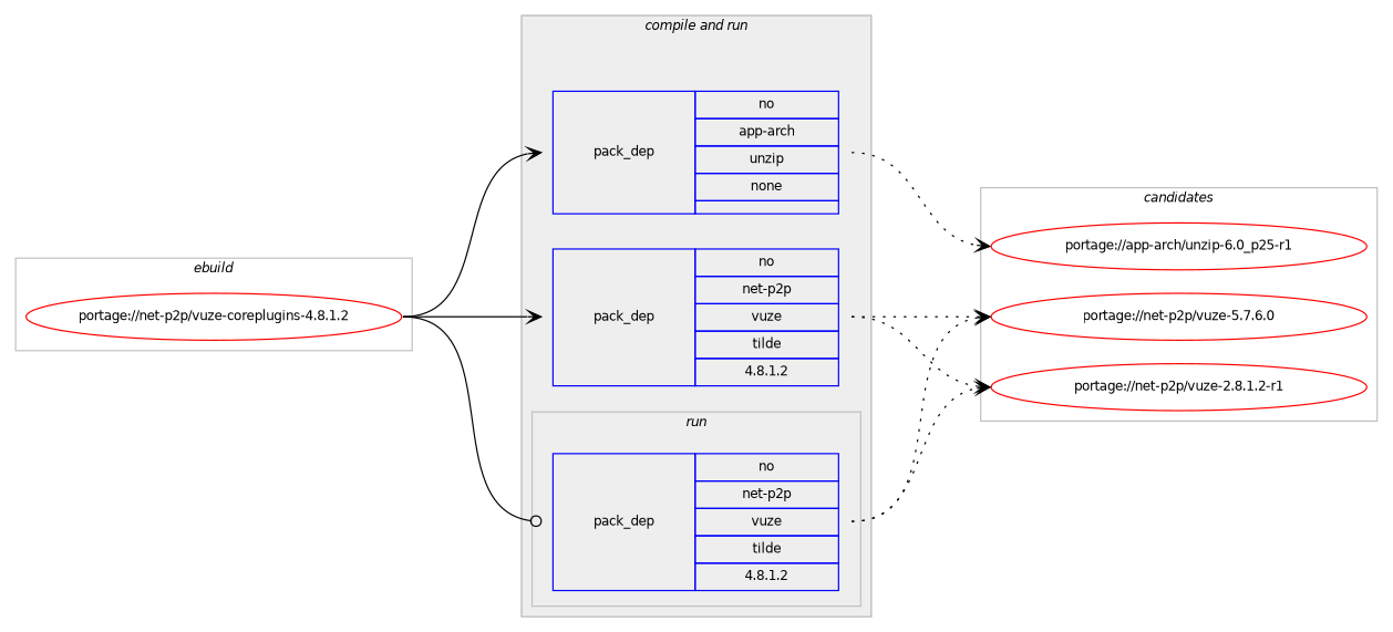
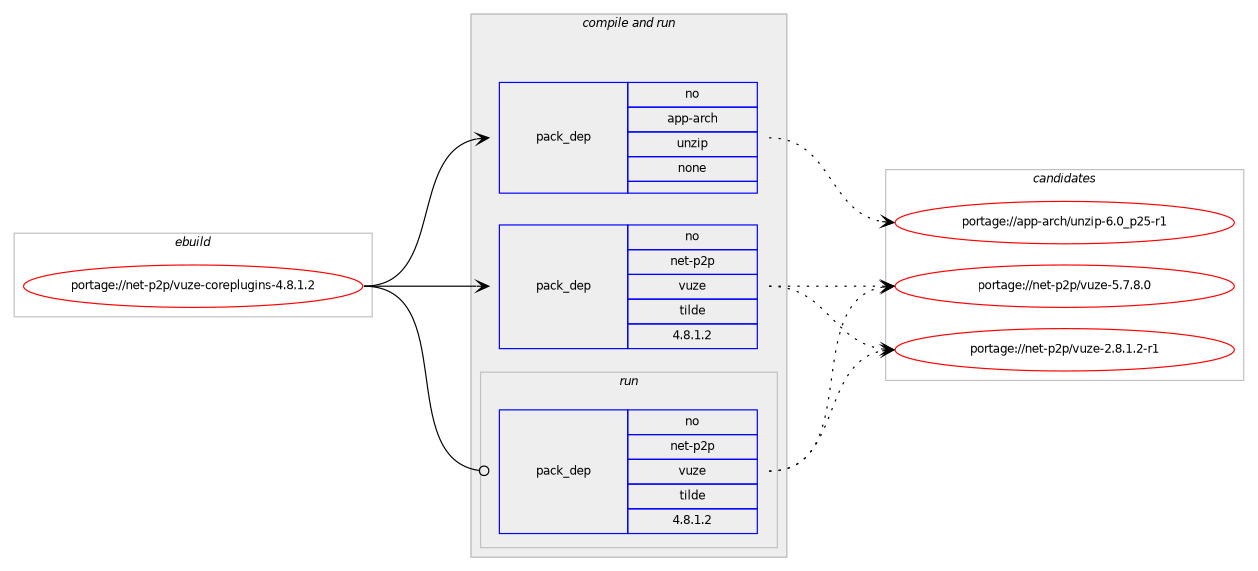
  digraph {
    compound=true
    concentrate=true
    fontname=Helvetica
    fontsize=10
    newrank=true
    rankdir=LR
    ranksep=1.5
    node [color=red fontname=Helvetica fontsize=10]
    edge [arrowhead=vee headport=w style=dotted tailport=e weight=100]
    n1 [label="portage://net-p2p/vuze-coreplugins-4.8.1.2" width=4]
    n2 [color=blue label=<<TABLE BORDER="0" CELLBORDER="1" CELLSPACING="0" CELLPADDING="4" WIDTH="220"><TR><TD ROWSPAN="6" CELLPADDING="30">pack_dep</TD></TR><TR><TD WIDTH="110">no</TD></TR><TR><TD>app-arch</TD></TR><TR><TD>unzip</TD></TR><TR><TD>none</TD></TR><TR><TD></TD></TR></TABLE>> shape=none]
    n3 [color=blue label=<<TABLE BORDER="0" CELLBORDER="1" CELLSPACING="0" CELLPADDING="4" WIDTH="220"><TR><TD ROWSPAN="6" CELLPADDING="30">pack_dep</TD></TR><TR><TD WIDTH="110">no</TD></TR><TR><TD>net-p2p</TD></TR><TR><TD>vuze</TD></TR><TR><TD>tilde</TD></TR><TR><TD>4.8.1.2</TD></TR></TABLE>> shape=none]
    n4 [color=blue label=<<TABLE BORDER="0" CELLBORDER="1" CELLSPACING="0" CELLPADDING="4" WIDTH="220"><TR><TD ROWSPAN="6" CELLPADDING="30">pack_dep</TD></TR><TR><TD WIDTH="110">no</TD></TR><TR><TD>net-p2p</TD></TR><TR><TD>vuze</TD></TR><TR><TD>tilde</TD></TR><TR><TD>4.8.1.2</TD></TR></TABLE>> shape=none]
    n5 [label="portage://app-arch/unzip-6.0_p25-r1" width=4]
-   n6 [label="portage://net-p2p/vuze-5.7.6.0" width=4]
+   n6 [label="portage://net-p2p/vuze-5.7.8.0" width=4]
    n7 [label="portage://net-p2p/vuze-2.8.1.2-r1" width=4]
    subgraph cluster_1 {
      color=gray
      label=<<i>ebuild</i>>
      rank=same
      n1
    }
    subgraph cluster_2 {
      color=gray
      label=<<i>dependencies</i>>
      subgraph cluster_3 {
        color=gray
        fillcolor="#eeeeee"
        label=<<i>compile</i>>
        style=filled
        subgraph sub_4 {
          color=gray
          fillcolor="#eeeeee"
          label=<<i>compile</i>>
          style=filled
          n2
        }
        subgraph sub_5 {
          color=gray
          fillcolor="#eeeeee"
          label=<<i>compile</i>>
          style=filled
          n3
        }
      }
      subgraph cluster_6 {
        color=gray
        fillcolor="#eeeeee"
        label=<<i>compile and run</i>>
        style=filled
      }
      subgraph cluster_7 {
        color=gray
        fillcolor="#eeeeee"
        label=<<i>run</i>>
        style=filled
        subgraph sub_8 {
          color=gray
          fillcolor="#eeeeee"
          label=<<i>run</i>>
          style=filled
          n4
        }
      }
    }
    subgraph cluster_9 {
      color=gray
      label=<<i>candidates</i>>
      rank=same
      subgraph sub_10 {
        color=black
        label=<<i>candidates</i>>
        nodesep=1
        rank=same
        n5
      }
      subgraph sub_11 {
        color=black
        label=<<i>candidates</i>>
        nodesep=1
        rank=same
        n6
        n7
      }
      subgraph sub_12 {
        color=black
        label=<<i>candidates</i>>
        nodesep=1
        rank=same
        n6
        n7
      }
    }
    n1 -> n2 [style=solid weight=20]
    n1 -> n3 [style=solid weight=20]
    n1 -> n4 [arrowhead=odot style=solid weight=20]
    n2 -> n5
    n3 -> n6
    n3 -> n7
    n4 -> n6
    n4 -> n7
  }
